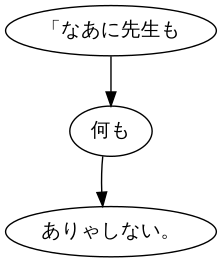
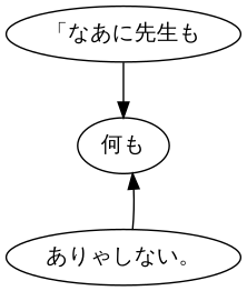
  digraph {
    n1 [label="「なあに先生も"]
    n2 [label="何も"]
    n3 [label="ありゃしない。"]
    n1 -> n2
-   n2 -> n3
+   n3 -> n2
  }
